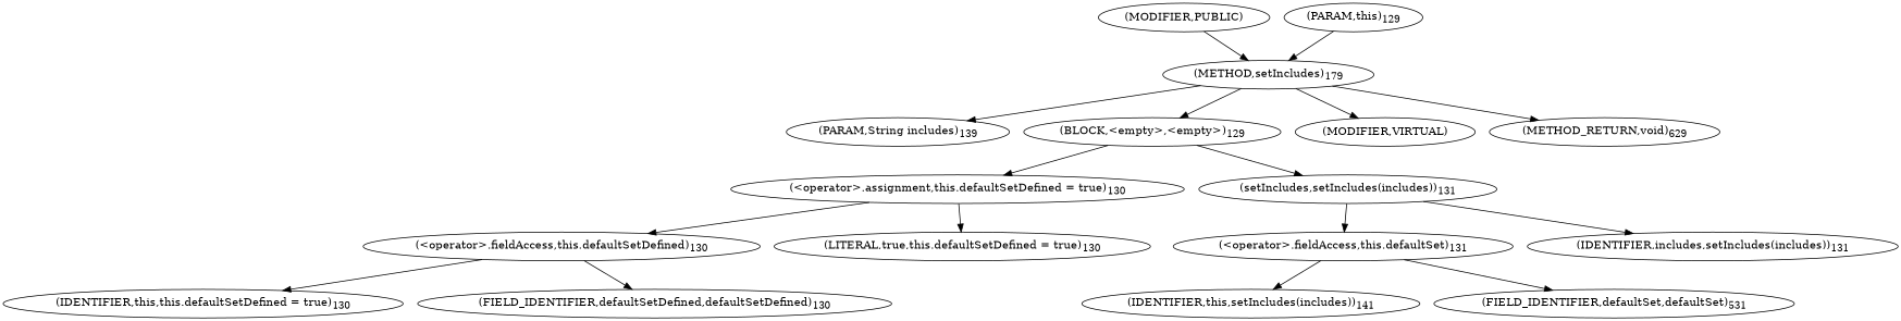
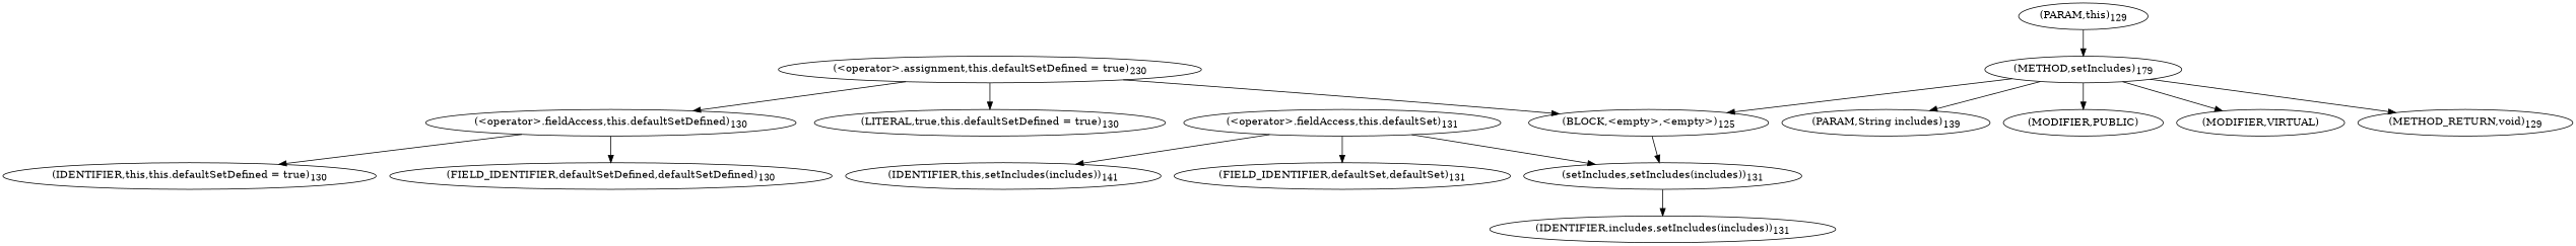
  digraph {
    n1 [label=<(METHOD,setIncludes)<SUB>179</SUB>>]
    n2 [label=<(PARAM,String includes)<SUB>139</SUB>>]
-   n3 [label=<(BLOCK,&lt;empty&gt;,&lt;empty&gt;)<SUB>129</SUB>>]
+   n3 [label=<(BLOCK,&lt;empty&gt;,&lt;empty&gt;)<SUB>125</SUB>>]
    n4 [label=<(MODIFIER,PUBLIC)>]
    n5 [label=<(MODIFIER,VIRTUAL)>]
-   n6 [label=<(METHOD_RETURN,void)<SUB>629</SUB>>]
+   n6 [label=<(METHOD_RETURN,void)<SUB>129</SUB>>]
    n7 [label=<(PARAM,this)<SUB>129</SUB>>]
-   n8 [label=<(&lt;operator&gt;.assignment,this.defaultSetDefined = true)<SUB>130</SUB>>]
+   n8 [label=<(&lt;operator&gt;.assignment,this.defaultSetDefined = true)<SUB>230</SUB>>]
    n9 [label=<(setIncludes,setIncludes(includes))<SUB>131</SUB>>]
    n10 [label=<(&lt;operator&gt;.fieldAccess,this.defaultSetDefined)<SUB>130</SUB>>]
    n11 [label=<(LITERAL,true,this.defaultSetDefined = true)<SUB>130</SUB>>]
    n12 [label=<(&lt;operator&gt;.fieldAccess,this.defaultSet)<SUB>131</SUB>>]
    n13 [label=<(IDENTIFIER,includes,setIncludes(includes))<SUB>131</SUB>>]
    n14 [label=<(IDENTIFIER,this,this.defaultSetDefined = true)<SUB>130</SUB>>]
    n15 [label=<(FIELD_IDENTIFIER,defaultSetDefined,defaultSetDefined)<SUB>130</SUB>>]
    n16 [label=<(IDENTIFIER,this,setIncludes(includes))<SUB>141</SUB>>]
-   n17 [label=<(FIELD_IDENTIFIER,defaultSet,defaultSet)<SUB>531</SUB>>]
+   n17 [label=<(FIELD_IDENTIFIER,defaultSet,defaultSet)<SUB>131</SUB>>]
    n1 -> n2
    n1 -> n3
-   n4 -> n1
+   n1 -> n4
    n1 -> n5
    n1 -> n6
-   n3 -> n8
+   n8 -> n3
    n3 -> n9
    n7 -> n1
    n8 -> n10
    n8 -> n11
-   n9 -> n12
+   n12 -> n9
    n9 -> n13
    n10 -> n14
    n10 -> n15
    n12 -> n16
    n12 -> n17
  }
